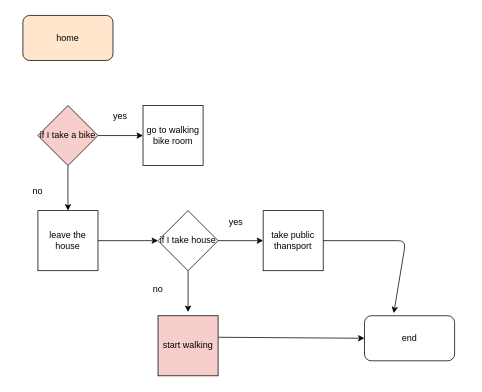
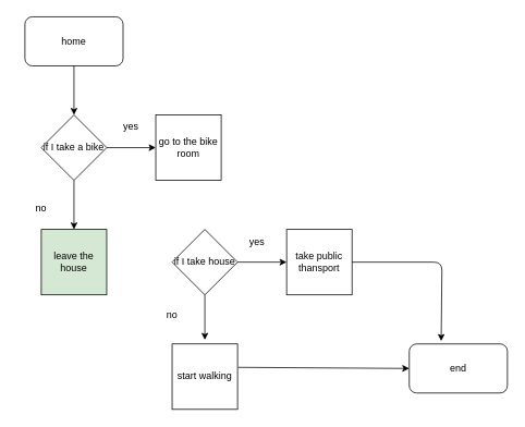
  <mxCell id="0" />
  <mxCell id="1" parent="0" />
- <mxCell id="2" value="home" style="rounded=1;whiteSpace=wrap;html=1;fillColor=#ffe6cc;" vertex="1" parent="1"><mxGeometry x="30" y="20" width="120" height="60" as="geometry" /></mxCell>
- <mxCell id="3" value="end" style="rounded=1;whiteSpace=wrap;html=1;" vertex="1" parent="1"><mxGeometry x="485" y="420" width="120" height="60" as="geometry" /></mxCell>
+ <mxCell id="2" value="home" style="rounded=1;whiteSpace=wrap;html=1;" vertex="1" parent="1"><mxGeometry x="30" y="20" width="120" height="60" as="geometry" /></mxCell>
+ <mxCell id="3" value="end" style="rounded=1;whiteSpace=wrap;html=1;" vertex="1" parent="1"><mxGeometry x="500" y="420" width="120" height="60" as="geometry" /></mxCell>
  <mxCell id="4" value="" style="endArrow=classic;html=1;" edge="1" parent="1"><mxGeometry width="50" height="50" relative="1" as="geometry"><mxPoint x="130" y="180" as="sourcePoint" /><mxPoint x="190" y="180" as="targetPoint" /></mxGeometry></mxCell>
  <mxCell id="5" value="yes" style="text;html=1;strokeColor=none;fillColor=none;align=center;verticalAlign=middle;whiteSpace=wrap;rounded=0;" vertex="1" parent="1"><mxGeometry x="130" y="140" width="60" height="30" as="geometry" /></mxCell>
- <mxCell id="6" value="if I take a bike" style="rhombus;whiteSpace=wrap;html=1;fillColor=#f8cecc;" vertex="1" parent="1"><mxGeometry x="50" y="140" width="80" height="80" as="geometry" /></mxCell>
+ <mxCell id="6" value="if I take a bike" style="rhombus;whiteSpace=wrap;html=1;" vertex="1" parent="1"><mxGeometry x="50" y="140" width="80" height="80" as="geometry" /></mxCell>
  <mxCell id="7" value="" style="endArrow=classic;html=1;exitX=0.5;exitY=1;exitDx=0;exitDy=0;" edge="1" parent="1" source="6"><mxGeometry width="50" height="50" relative="1" as="geometry"><mxPoint x="330" y="230" as="sourcePoint" /><mxPoint x="90" y="280" as="targetPoint" /></mxGeometry></mxCell>
- <mxCell id="8" value="go to walking bike room" style="whiteSpace=wrap;html=1;aspect=fixed;" vertex="1" parent="1"><mxGeometry x="190" y="140" width="80" height="80" as="geometry" /></mxCell>
- <mxCell id="9" value="leave the house" style="whiteSpace=wrap;html=1;aspect=fixed;" vertex="1" parent="1"><mxGeometry x="50" y="280" width="80" height="80" as="geometry" /></mxCell>
+ <mxCell id="8" value="go to the bike room" style="whiteSpace=wrap;html=1;aspect=fixed;" vertex="1" parent="1"><mxGeometry x="190" y="140" width="80" height="80" as="geometry" /></mxCell>
+ <mxCell id="9" value="leave the house" style="whiteSpace=wrap;html=1;aspect=fixed;fillColor=#d5e8d4;" vertex="1" parent="1"><mxGeometry x="50" y="280" width="80" height="80" as="geometry" /></mxCell>
  <mxCell id="10" value="no" style="text;html=1;strokeColor=none;fillColor=none;align=center;verticalAlign=middle;whiteSpace=wrap;rounded=0;" vertex="1" parent="1"><mxGeometry x="20" y="240" width="60" height="30" as="geometry" /></mxCell>
  <mxCell id="11" value="if I take house" style="rhombus;whiteSpace=wrap;html=1;" vertex="1" parent="1"><mxGeometry x="210" y="280" width="80" height="80" as="geometry" /></mxCell>
- <mxCell id="12" value="" style="endArrow=classic;html=1;exitX=1;exitY=0.5;exitDx=0;exitDy=0;entryX=0;entryY=0.5;entryDx=0;entryDy=0;" edge="1" parent="1" source="9" target="11"><mxGeometry width="50" height="50" relative="1" as="geometry"><mxPoint x="330" y="220" as="sourcePoint" /><mxPoint x="380" y="170" as="targetPoint" /></mxGeometry></mxCell>
  <mxCell id="13" value="" style="endArrow=classic;html=1;exitX=1;exitY=0.5;exitDx=0;exitDy=0;" edge="1" parent="1" source="11"><mxGeometry width="50" height="50" relative="1" as="geometry"><mxPoint x="330" y="210" as="sourcePoint" /><mxPoint x="350" y="320" as="targetPoint" /></mxGeometry></mxCell>
  <mxCell id="14" value="" style="endArrow=classic;html=1;exitX=0.5;exitY=1;exitDx=0;exitDy=0;" edge="1" parent="1" source="11"><mxGeometry width="50" height="50" relative="1" as="geometry"><mxPoint x="330" y="210" as="sourcePoint" /><mxPoint x="250" y="415" as="targetPoint" /></mxGeometry></mxCell>
  <mxCell id="15" value="yes" style="text;html=1;strokeColor=none;fillColor=none;align=center;verticalAlign=middle;whiteSpace=wrap;rounded=0;" vertex="1" parent="1"><mxGeometry x="284" y="280" width="60" height="30" as="geometry" /></mxCell>
  <mxCell id="16" value="take public thansport" style="whiteSpace=wrap;html=1;aspect=fixed;" vertex="1" parent="1"><mxGeometry x="350" y="280" width="80" height="80" as="geometry" /></mxCell>
  <mxCell id="17" value="no" style="text;html=1;strokeColor=none;fillColor=none;align=center;verticalAlign=middle;whiteSpace=wrap;rounded=0;" vertex="1" parent="1"><mxGeometry x="180" y="370" width="60" height="30" as="geometry" /></mxCell>
- <mxCell id="18" value="start walking" style="whiteSpace=wrap;html=1;aspect=fixed;fillColor=#f8cecc;" vertex="1" parent="1"><mxGeometry x="210" y="420" width="80" height="80" as="geometry" /></mxCell>
+ <mxCell id="18" value="start walking" style="whiteSpace=wrap;html=1;aspect=fixed;" vertex="1" parent="1"><mxGeometry x="210" y="420" width="80" height="80" as="geometry" /></mxCell>
+ <mxCell id="19" value="" style="endArrow=classic;html=1;exitX=0.5;exitY=1;exitDx=0;exitDy=0;entryX=0.5;entryY=0;entryDx=0;entryDy=0;" edge="1" parent="1" source="2" target="6"><mxGeometry width="50" height="50" relative="1" as="geometry"><mxPoint x="330" y="200" as="sourcePoint" /><mxPoint x="380" y="150" as="targetPoint" /></mxGeometry></mxCell>
  <mxCell id="20" value="" style="endArrow=classic;html=1;exitX=1.01;exitY=0.358;exitDx=0;exitDy=0;exitPerimeter=0;entryX=0;entryY=0.5;entryDx=0;entryDy=0;" edge="1" parent="1" target="3"><mxGeometry width="50" height="50" relative="1" as="geometry"><mxPoint x="290.8" y="448.64" as="sourcePoint" /><mxPoint x="380" y="150" as="targetPoint" /></mxGeometry></mxCell>
  <mxCell id="21" value="" style="endArrow=classic;html=1;exitX=1;exitY=0.5;exitDx=0;exitDy=0;entryX=0.325;entryY=-0.058;entryDx=0;entryDy=0;entryPerimeter=0;" edge="1" parent="1" source="16" target="3"><mxGeometry width="50" height="50" relative="1" as="geometry"><mxPoint x="330" y="200" as="sourcePoint" /><mxPoint x="380" y="150" as="targetPoint" /><Array as="points"><mxPoint x="540" y="320" /></Array></mxGeometry></mxCell>
